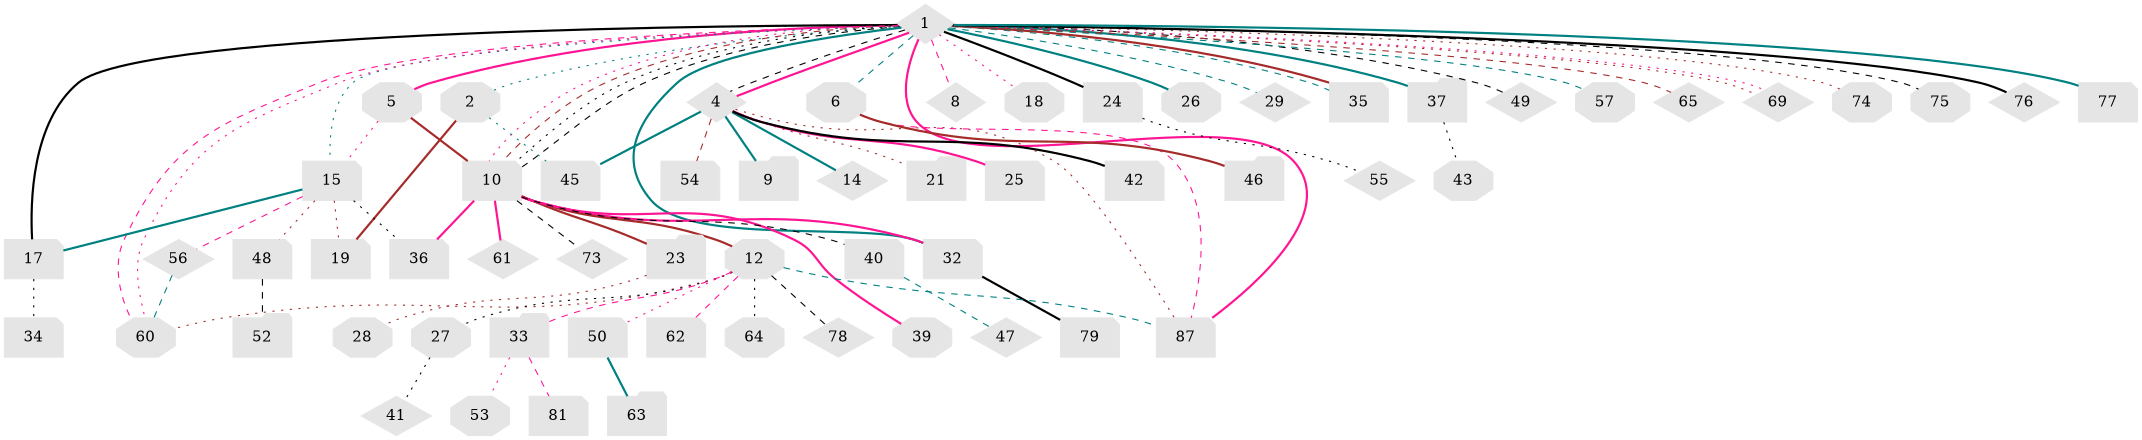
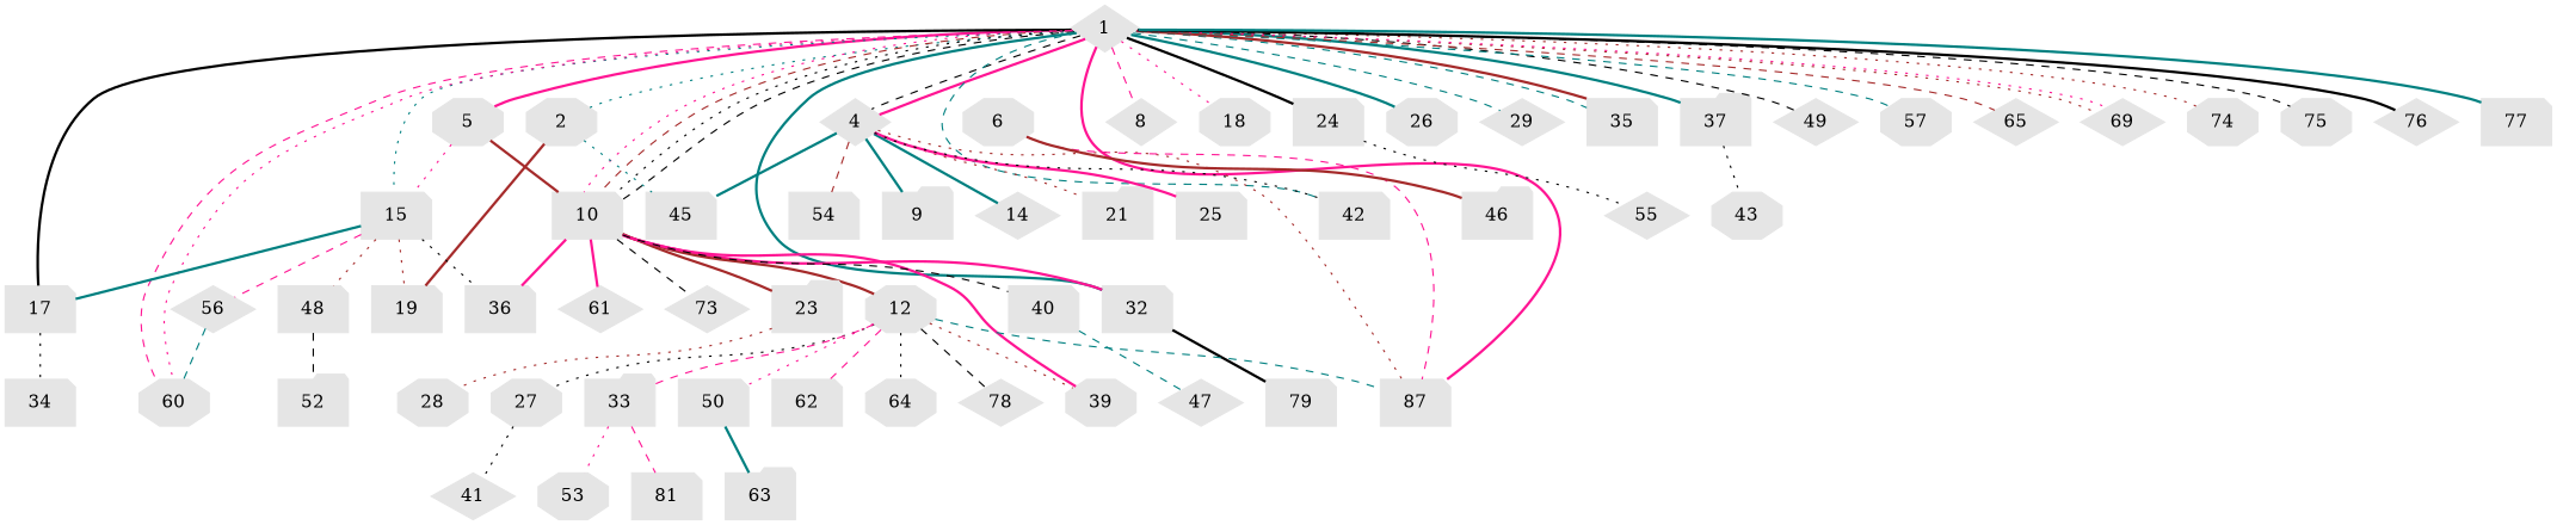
  graph {
    node [color=gray90 shape=note style=filled]
    edge [color=deeppink style=bold]
    1 [shape=diamond super="+3"]
    2 [shape=octagon super="+11"]
    4 [shape=diamond super="+13"]
    5 [shape=octagon super="+20"]
    6 [shape=octagon super="+7"]
    8 [shape=diamond super="+44"]
    10 [super="+22"]
    15 [super="+30"]
    17 [super="+59"]
    18 [shape=octagon]
    24 [super="+70"]
    26 [shape=octagon]
    29 [shape=diamond]
    32
    35 [super="+66"]
    37 [shape=folder]
    49 [shape=diamond]
    57 [shape=octagon]
    60 [shape=octagon]
    65 [shape=diamond]
    n21 [label=87 super="+72"]
    69 [shape=diamond]
    74 [shape=octagon]
    75 [shape=octagon]
    76 [shape=diamond]
    77
    19
    45
    9 [shape=folder super="+16"]
    14 [shape=diamond]
    21 [shape=folder]
    25
    42
    54
    46 [shape=folder]
    12 [shape=octagon super="+31"]
    23 [shape=folder]
    36
    39 [shape=octagon]
    40 [super="+58"]
    61 [shape=diamond]
    73 [shape=diamond]
    48
    56 [shape=diamond]
    34
    55 [shape=diamond]
    79
    43 [shape=octagon super="+82"]
    27 [shape=octagon super="+38"]
    33 [shape=folder super="+68"]
    50 [super="+51"]
    62
    64 [shape=octagon]
    78 [shape=diamond]
    28 [shape=octagon super="+71"]
    47 [shape=diamond super="+80"]
    41 [shape=diamond]
    53 [shape=octagon]
    81
    63 [shape=folder]
    52 [shape=folder]
    1 -- 2 [color=teal style=dotted]
    1 -- 4 [color=black style=dashed]
    1 -- 4
    1 -- 5
-   1 -- 6 [color=teal style=dashed]
+   1 -- 42 [color=teal style=dashed]
    1 -- 8 [style=dashed]
    1 -- 10 [style=dotted weight=2]
    1 -- 10 [color=brown style=dashed]
    1 -- 10 [color=black style=dotted]
    1 -- 10 [color=black style=dashed]
    1 -- 15 [color=teal style=dotted weight=2]
    1 -- 17 [color=black]
    1 -- 18 [style=dotted]
    1 -- 24 [color=black weight=2]
    1 -- 26 [color=teal]
    1 -- 29 [color=teal style=dashed]
    1 -- 32 [color=teal]
    1 -- 35 [color=teal style=dashed]
    1 -- 35 [color=brown]
    1 -- 37 [color=teal]
    1 -- 49 [color=black style=dashed]
    1 -- 57 [color=teal style=dashed]
    1 -- 60 [style=dashed]
    1 -- 60 [style=dotted]
    1 -- 65 [color=brown style=dashed]
    1 -- n21
    1 -- 69 [color=brown style=dotted]
    1 -- 69 [style=dotted]
    1 -- 74 [color=brown style=dotted]
    1 -- 75 [color=black style=dashed]
    1 -- 76 [color=black]
    1 -- 77 [color=teal]
    2 -- 19 [color=brown]
    2 -- 45 [color=teal style=dotted]
    4 -- n21 [color=brown style=dotted]
    4 -- 45 [color=teal]
    4 -- 9 [color=teal]
    4 -- 14 [color=teal]
    4 -- 21 [color=brown style=dotted]
    4 -- 25
-   4 -- 42 [color=black]
+   4 -- 42 [color=black style=dotted]
    4 -- 54 [color=brown style=dashed]
    5 -- 10 [color=brown]
    5 -- 15 [style=dotted]
    6 -- n21 [style=dashed]
    6 -- 46 [color=brown]
    10 -- 32
    10 -- 12 [color=brown]
    10 -- 23 [color=brown]
    10 -- 36
    10 -- 39
    10 -- 40 [color=black style=dashed]
    10 -- 61
    10 -- 73 [color=black style=dashed]
    15 -- 17 [color=teal weight=2]
    15 -- 19 [color=brown style=dotted]
    15 -- 36 [color=black style=dotted]
    15 -- 48 [color=brown style=dotted]
    15 -- 56 [style=dashed]
    17 -- 34 [color=black style=dotted]
    24 -- 55 [color=black style=dotted]
    32 -- 79 [color=black]
    37 -- 43 [color=black style=dotted]
-   12 -- 60 [color=brown style=dotted]
+   12 -- 39 [color=brown style=dotted]
    12 -- n21 [color=teal style=dashed]
    12 -- 27 [color=black style=dotted]
    12 -- 33 [style=dashed]
    12 -- 50 [style=dotted]
    12 -- 62 [style=dashed]
    12 -- 64 [color=black style=dotted]
    12 -- 78 [color=black style=dashed]
    23 -- 28 [color=brown style=dotted]
    40 -- 47 [color=teal style=dashed]
    48 -- 52 [color=black style=dashed]
    56 -- 60 [color=teal style=dashed]
    27 -- 41 [color=black style=dotted]
    33 -- 53 [style=dotted]
    33 -- 81 [style=dashed]
    50 -- 63 [color=teal]
  }
